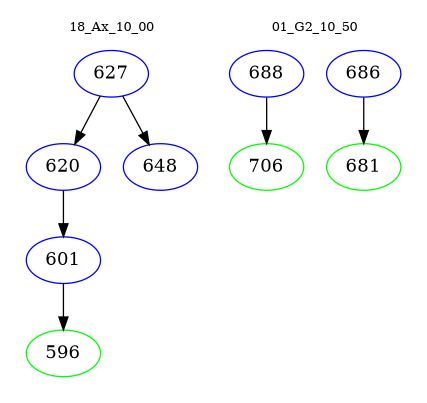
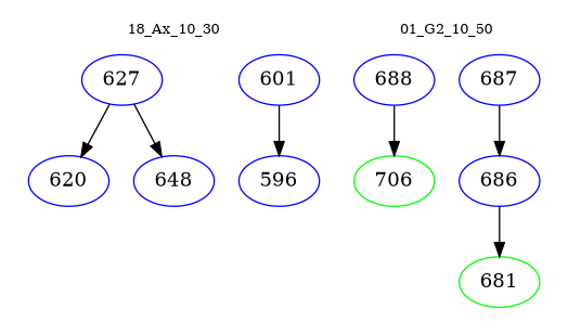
  digraph {
    node [color=blue]
    edge [color=black]
    n1 [label=620]
    n2 [label=601]
    n3 [label=627]
-   n4 [color=green label=596]
+   n4 [label=596]
    n5 [label=648]
+   n6 [label=687]
    n7 [label=686]
    n8 [label=688]
    n9 [color=green label=681]
    n10 [color=green label=706]
    subgraph cluster_1 {
      color=white
      fontsize=10
-     label="18_Ax_10_00"
+     label="18_Ax_10_30"
      n1
      n2
      n3
      n4
      n5
    }
    subgraph cluster_2 {
      color=white
      fontsize=10
      label="01_G2_10_50"
+     n6
      n7
      n8
      n9
      n10
    }
-   n1 -> n2
    n2 -> n4
    n3 -> n1
    n3 -> n5
+   n6 -> n7
    n7 -> n9
    n8 -> n10
  }
